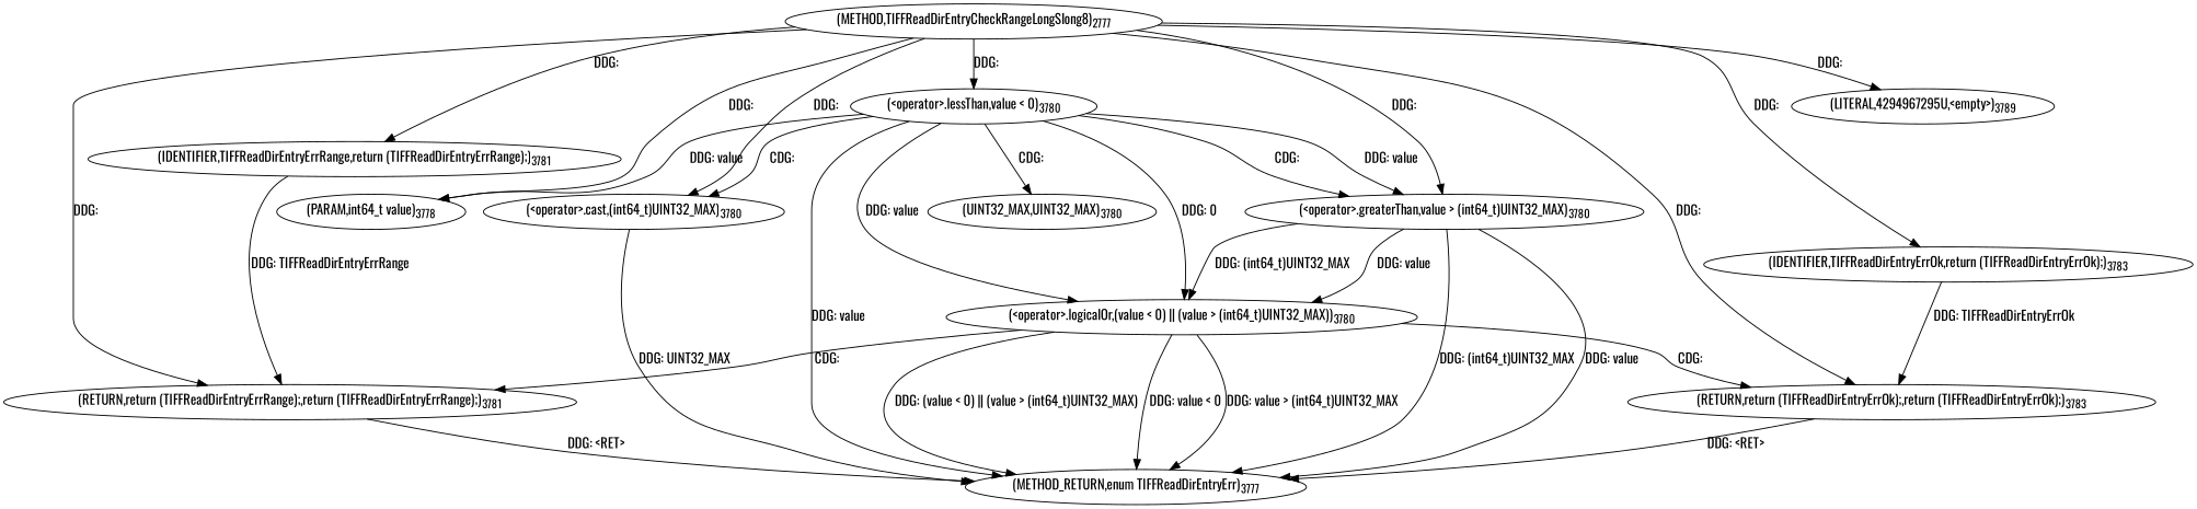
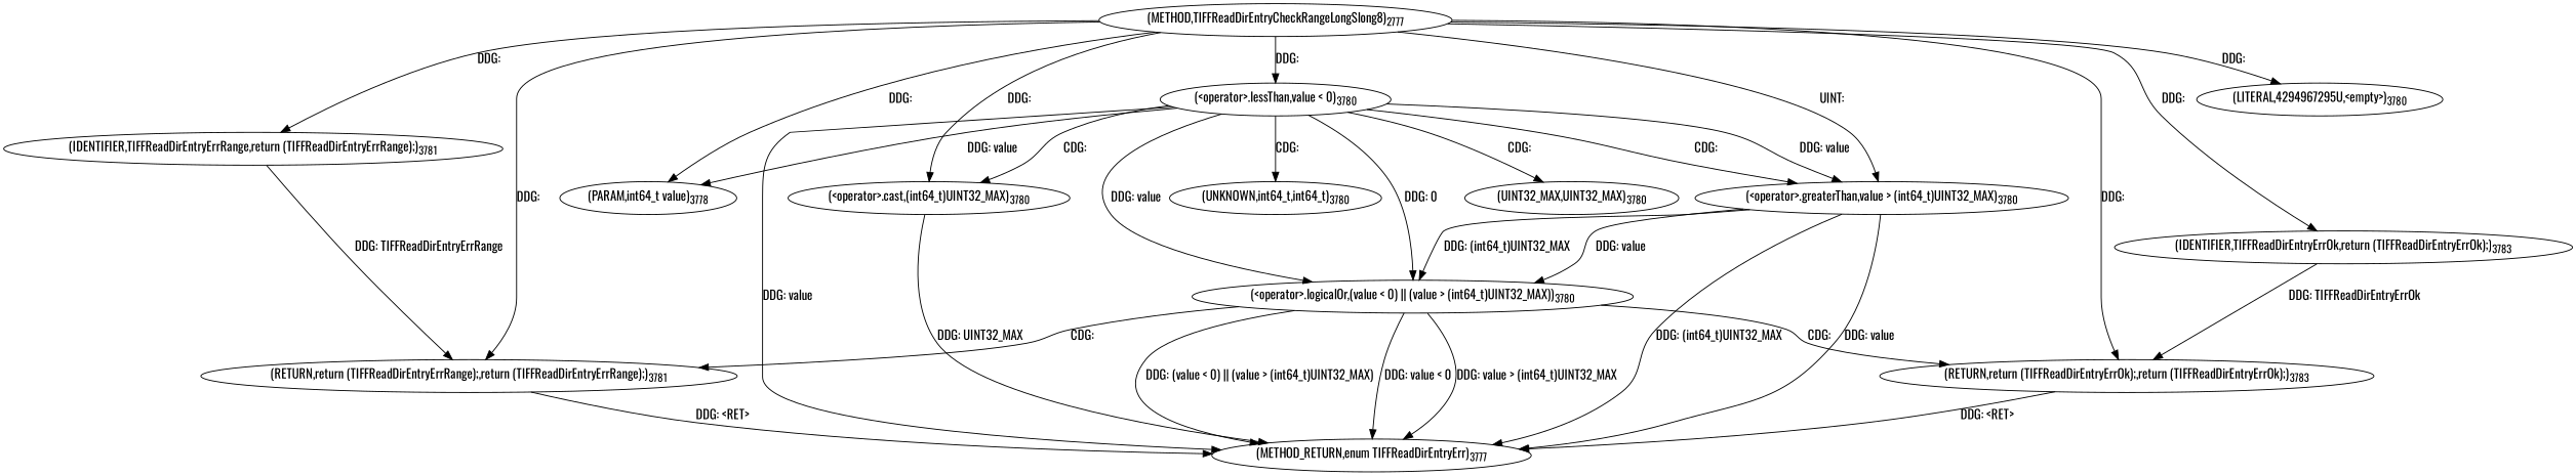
  digraph {
    fontname=Oswald
    node [fontname=Oswald]
    edge [fontname=Oswald]
    n1 [label=<(METHOD,TIFFReadDirEntryCheckRangeLongSlong8)<SUB>2777</SUB>>]
    n2 [label=<(PARAM,int64_t value)<SUB>3778</SUB>>]
    n3 [label=<(RETURN,return (TIFFReadDirEntryErrRange);,return (TIFFReadDirEntryErrRange);)<SUB>3781</SUB>>]
    n4 [label=<(&lt;operator&gt;.lessThan,value &lt; 0)<SUB>3780</SUB>>]
    n5 [label=<(&lt;operator&gt;.greaterThan,value &gt; (int64_t)UINT32_MAX)<SUB>3780</SUB>>]
    n6 [label=<(IDENTIFIER,TIFFReadDirEntryErrRange,return (TIFFReadDirEntryErrRange);)<SUB>3781</SUB>>]
    n7 [label=<(RETURN,return (TIFFReadDirEntryErrOk);,return (TIFFReadDirEntryErrOk);)<SUB>3783</SUB>>]
    n8 [label=<(&lt;operator&gt;.cast,(int64_t)UINT32_MAX)<SUB>3780</SUB>>]
    n9 [label=<(IDENTIFIER,TIFFReadDirEntryErrOk,return (TIFFReadDirEntryErrOk);)<SUB>3783</SUB>>]
-   n10 [label=<(LITERAL,4294967295U,&lt;empty&gt;)<SUB>3789</SUB>>]
+   n10 [label=<(LITERAL,4294967295U,&lt;empty&gt;)<SUB>3780</SUB>>]
    n11 [label=<(METHOD_RETURN,enum TIFFReadDirEntryErr)<SUB>3777</SUB>>]
    n12 [label=<(&lt;operator&gt;.logicalOr,(value &lt; 0) || (value &gt; (int64_t)UINT32_MAX))<SUB>3780</SUB>>]
+   n13 [label=<(UNKNOWN,int64_t,int64_t)<SUB>3780</SUB>>]
    n14 [label=<(UINT32_MAX,UINT32_MAX)<SUB>3780</SUB>>]
    n1 -> n2 [label="DDG: "]
    n1 -> n3 [label="DDG: "]
    n1 -> n4 [label="DDG: "]
-   n1 -> n5 [label="DDG: "]
+   n1 -> n5 [label="UINT: "]
    n1 -> n6 [label="DDG: "]
    n1 -> n7 [label="DDG: "]
    n1 -> n8 [label="DDG: "]
    n1 -> n9 [label="DDG: "]
    n1 -> n10 [label="DDG: "]
    n3 -> n11 [label="DDG: &lt;RET&gt;"]
    n4 -> n2 [label="DDG: value"]
    n4 -> n5 [label="DDG: value"]
    n4 -> n5 [label="CDG: "]
    n4 -> n8 [label="CDG: "]
    n4 -> n11 [label="DDG: value"]
    n4 -> n12 [label="DDG: value"]
    n4 -> n12 [label="DDG: 0"]
+   n4 -> n13 [label="CDG: "]
    n4 -> n14 [label="CDG: "]
    n5 -> n11 [label="DDG: value"]
    n5 -> n11 [label="DDG: (int64_t)UINT32_MAX"]
    n5 -> n12 [label="DDG: value"]
    n5 -> n12 [label="DDG: (int64_t)UINT32_MAX"]
    n6 -> n3 [label="DDG: TIFFReadDirEntryErrRange"]
    n7 -> n11 [label="DDG: &lt;RET&gt;"]
    n8 -> n11 [label="DDG: UINT32_MAX"]
    n9 -> n7 [label="DDG: TIFFReadDirEntryErrOk"]
    n12 -> n3 [label="CDG: "]
    n12 -> n7 [label="CDG: "]
    n12 -> n11 [label="DDG: value &lt; 0"]
    n12 -> n11 [label="DDG: value &gt; (int64_t)UINT32_MAX"]
    n12 -> n11 [label="DDG: (value &lt; 0) || (value &gt; (int64_t)UINT32_MAX)"]
  }
